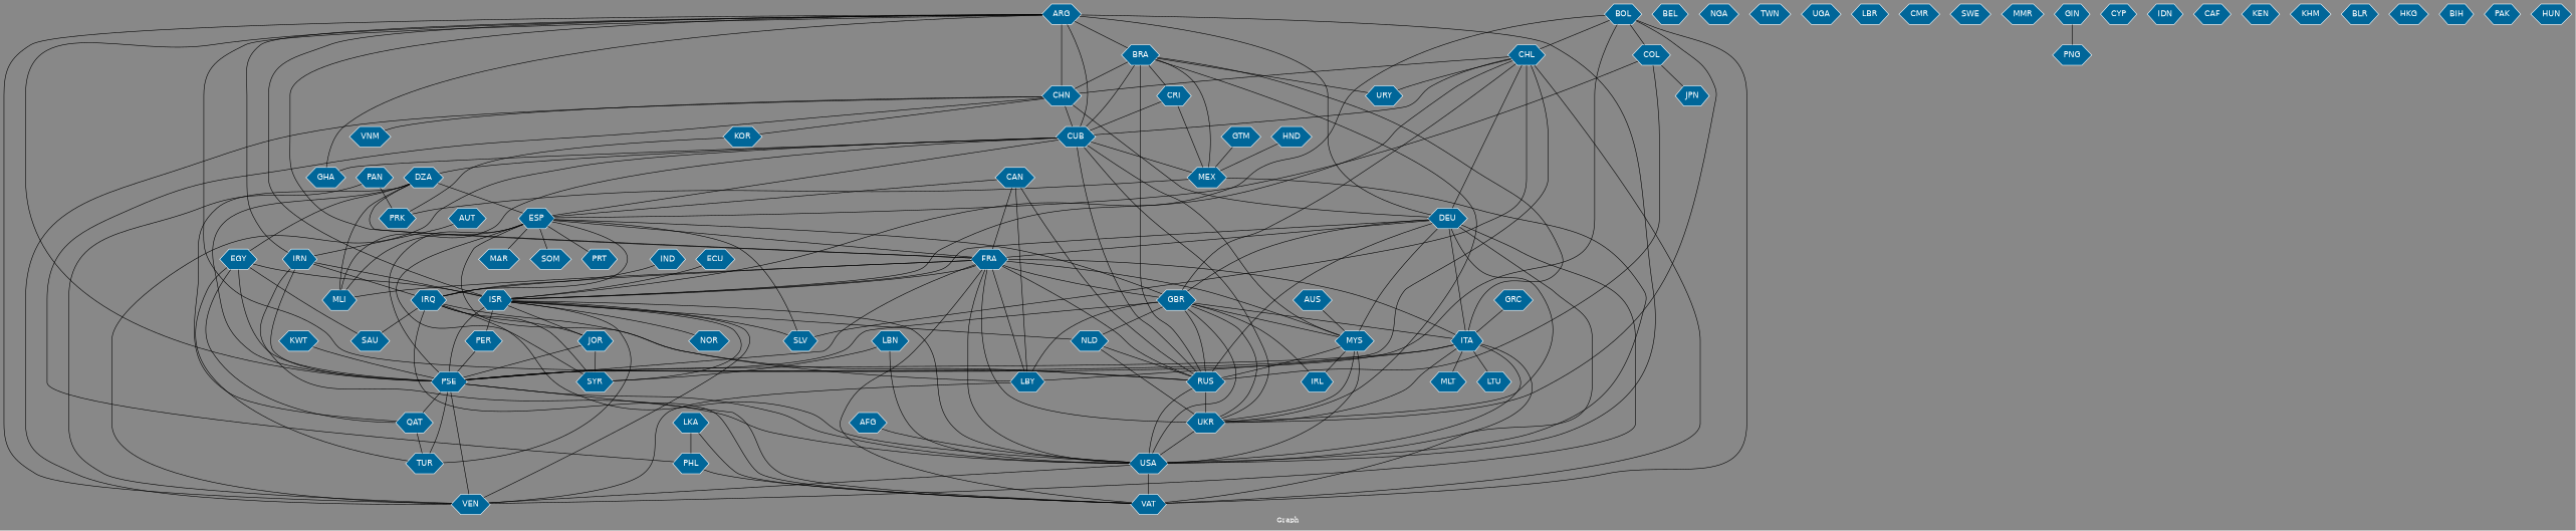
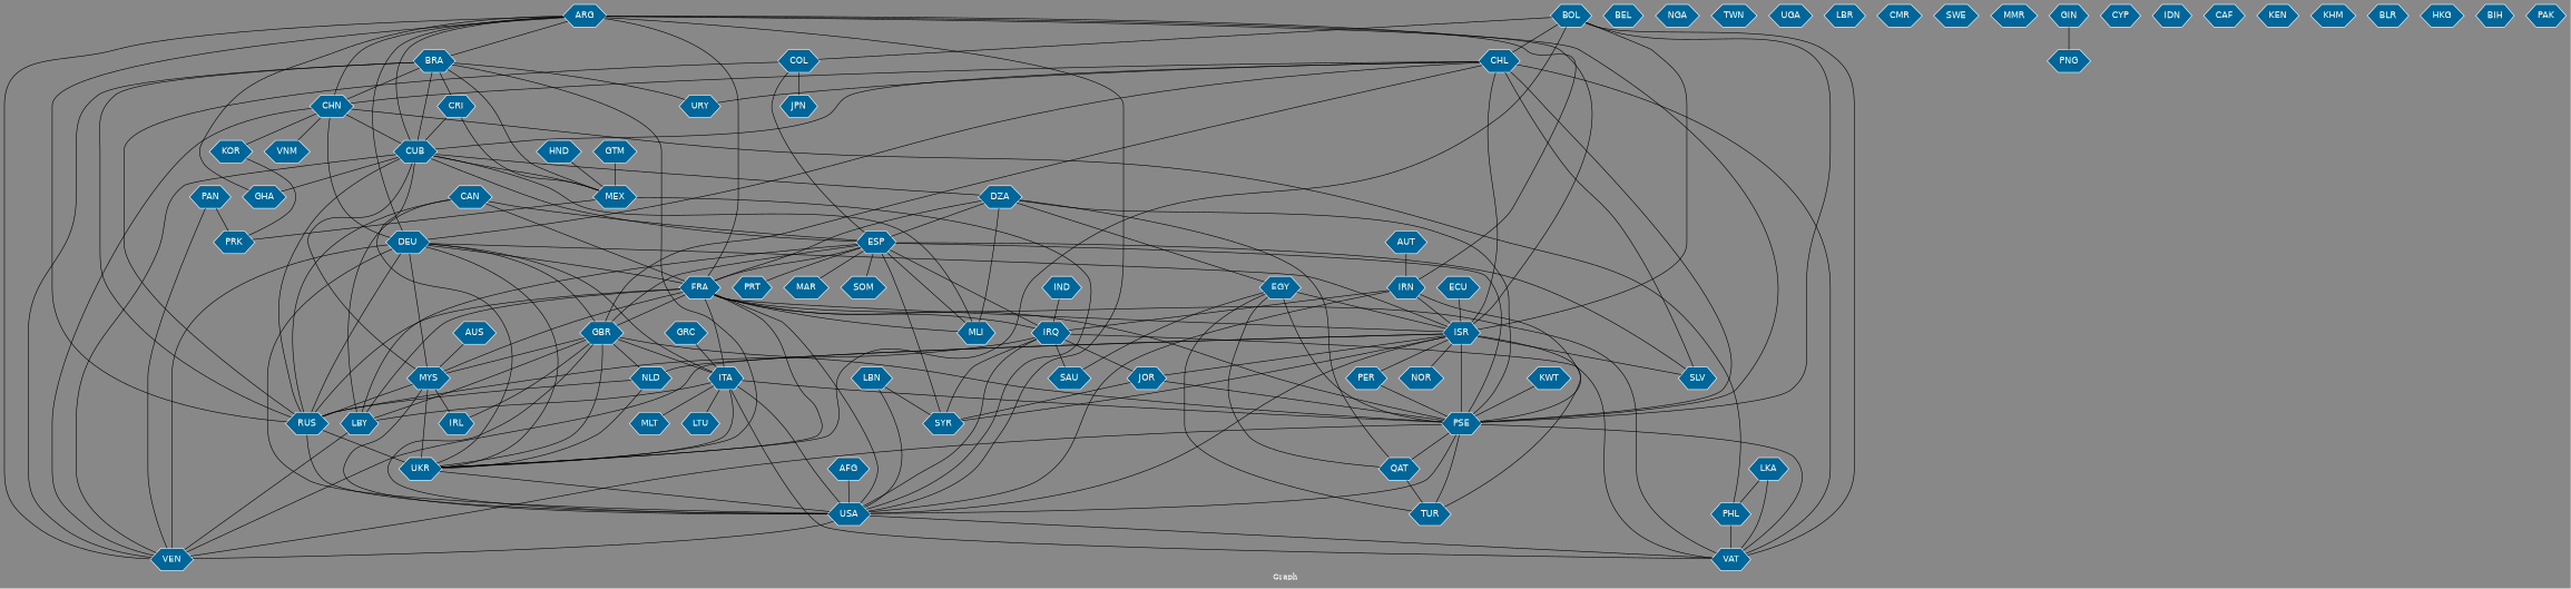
  graph {
    bgcolor="#888888"
    fontcolor=white
    fontsize=12
    label="Graph"
    node [color=white fillcolor="#006699" fontcolor=white fontname=Helvetica shape=hexagon style=filled]
    edge [arrowhead=open color=black fontcolor=white fontname=Courier fontsize=12 weight=1]
    n1 [label=ARG]
    n2 [label=PSE]
    n3 [label=IRN]
    n4 [label=USA]
    n5 [label=RUS]
    n6 [label=FRA]
    n7 [label=ISR]
    n8 [label=DEU]
    n9 [label=CHN]
    n10 [label=VEN]
    n11 [label=CUB]
    n12 [label=BRA]
    n13 [label=GHA]
    n14 [label=VAT]
    n15 [label=QAT]
    n16 [label=TUR]
    n17 [label=IRQ]
    n18 [label=UKR]
    n19 [label=GBR]
    n20 [label=ITA]
    n21 [label=MYS]
    n22 [label=MLI]
    n23 [label=LBY]
    n24 [label=SYR]
    n25 [label=PER]
    n26 [label=SLV]
    n27 [label=NLD]
    n28 [label=NOR]
    n29 [label=JOR]
    n30 [label=PHL]
    n31 [label=KOR]
    n32 [label=VNM]
    n33 [label=ESP]
    n34 [label=MEX]
    n35 [label=DZA]
    n36 [label=URY]
    n37 [label=CRI]
    n38 [label=BEL]
    n39 [label=SAU]
    n40 [label=PAN]
    n41 [label=PRK]
    n42 [label=IRL]
    n43 [label=MLT]
    n44 [label=LTU]
    n45 [label=COL]
    n46 [label=JPN]
    n47 [label=MAR]
    n48 [label=SOM]
    n49 [label=PRT]
    n50 [label=ECU]
    n51 [label=AFG]
    n52 [label=EGY]
    n53 [label=CHL]
    n54 [label=NGA]
    n55 [label=BOL]
    n56 [label=KWT]
    n57 [label=GRC]
    n58 [label=HND]
    n59 [label=TWN]
    n60 [label=GTM]
    n61 [label=UGA]
    n62 [label=IND]
    n63 [label=CAN]
    n64 [label=LBR]
    n65 [label=CMR]
    n66 [label=SWE]
    n67 [label=LBN]
    n68 [label=MMR]
    n69 [label=GIN]
    n70 [label=PNG]
    n71 [label=LKA]
    n72 [label=CYP]
    n73 [label=IDN]
    n74 [label=CAF]
    n75 [label=KEN]
    n76 [label=KHM]
    n77 [label=AUS]
    n78 [label=BLR]
    n79 [label=HKG]
    n80 [label=BIH]
    n81 [label=PAK]
    n82 [label=AUT]
-   n83 [label=HUN]
    n1 -- n2
    n1 -- n3 [weight=2]
    n1 -- n4 [weight=5]
    n1 -- n5 [weight=2]
    n1 -- n6 [weight=2]
    n1 -- n7
    n1 -- n8
    n1 -- n9 [weight=3]
    n1 -- n10
    n1 -- n11
    n1 -- n12 [weight=2]
    n1 -- n13
    n2 -- n4 [weight=7]
    n2 -- n10 [weight=2]
    n2 -- n14
    n2 -- n15 [weight=3]
    n2 -- n16 [weight=2]
    n3 -- n2 [weight=4]
    n3 -- n4 [weight=2]
    n3 -- n7 [weight=3]
    n3 -- n17 [weight=4]
    n4 -- n10
    n4 -- n14
    n5 -- n4 [weight=6]
    n5 -- n18 [weight=45]
    n6 -- n2 [weight=3]
    n6 -- n4
    n6 -- n5 [weight=4]
    n6 -- n7 [weight=4]
    n6 -- n14 [weight=3]
    n6 -- n17
    n6 -- n18 [weight=3]
    n6 -- n19 [weight=3]
    n6 -- n20
    n6 -- n21
    n6 -- n22 [weight=3]
    n6 -- n23 [weight=2]
    n7 -- n2 [weight=96]
    n7 -- n4 [weight=4]
    n7 -- n10 [weight=2]
    n7 -- n16
    n7 -- n24
    n7 -- n25
    n7 -- n26
    n7 -- n27
    n7 -- n28
    n7 -- n29
    n8 -- n4 [weight=9]
    n8 -- n5 [weight=6]
    n8 -- n6 [weight=4]
    n8 -- n7
    n8 -- n10 [weight=2]
    n8 -- n18 [weight=7]
    n8 -- n19 [weight=2]
    n8 -- n20
    n8 -- n21
    n9 -- n8 [weight=2]
    n9 -- n10
    n9 -- n11 [weight=2]
    n9 -- n30
    n9 -- n31
    n9 -- n32
    n11 -- n5 [weight=4]
    n11 -- n10 [weight=2]
    n11 -- n13
    n11 -- n18
    n11 -- n21
    n11 -- n22
    n11 -- n33
    n11 -- n34
    n11 -- n35 [weight=3]
    n12 -- n5 [weight=3]
    n12 -- n9 [weight=3]
-   n12 -- n20
+   n12 -- n10
    n12 -- n11 [weight=2]
    n12 -- n18
    n12 -- n34
    n12 -- n36
    n12 -- n37
    n15 -- n16 [weight=2]
    n17 -- n4 [weight=3]
    n17 -- n5 [weight=2]
    n17 -- n14
    n17 -- n24
    n17 -- n29
    n17 -- n39 [weight=2]
    n18 -- n4 [weight=6]
    n19 -- n2 [weight=3]
    n19 -- n4 [weight=2]
-   n19 -- n5 [weight=5]
    n19 -- n18 [weight=2]
    n19 -- n20 [weight=2]
    n19 -- n21 [weight=2]
    n19 -- n23
    n19 -- n27
    n19 -- n42 [weight=2]
    n20 -- n2
    n20 -- n4
    n20 -- n14 [weight=2]
    n20 -- n18
    n20 -- n23 [weight=3]
    n20 -- n43
    n20 -- n44
    n21 -- n4 [weight=2]
    n21 -- n5 [weight=5]
    n21 -- n18 [weight=17]
    n21 -- n42 [weight=4]
    n23 -- n10
    n25 -- n2
    n27 -- n5 [weight=2]
    n27 -- n18 [weight=4]
    n29 -- n2
    n29 -- n24
    n30 -- n14
    n31 -- n41
    n33 -- n2 [weight=4]
    n33 -- n6
    n33 -- n17
    n33 -- n19
    n33 -- n22 [weight=2]
    n33 -- n23 [weight=2]
    n33 -- n24
    n33 -- n26
    n33 -- n47
    n33 -- n48
    n33 -- n49
    n34 -- n4
    n34 -- n41
    n35 -- n2
    n35 -- n6 [weight=2]
    n35 -- n15
    n35 -- n22 [weight=7]
    n35 -- n33
    n35 -- n52
    n37 -- n11
    n37 -- n34
    n40 -- n10 [weight=2]
    n40 -- n41
    n45 -- n5
    n45 -- n33
    n45 -- n46
    n50 -- n7
    n51 -- n4 [weight=2]
    n52 -- n2 [weight=9]
    n52 -- n7 [weight=2]
    n52 -- n15
    n52 -- n16
    n52 -- n39
    n53 -- n2
    n53 -- n7 [weight=2]
    n53 -- n8
    n53 -- n9
    n53 -- n11
    n53 -- n14 [weight=2]
    n53 -- n19
    n53 -- n26
    n53 -- n36
    n55 -- n2
    n55 -- n7
    n55 -- n14 [weight=3]
    n55 -- n18
    n55 -- n45 [weight=2]
    n55 -- n53 [weight=4]
    n56 -- n2
    n57 -- n20
    n58 -- n34
    n60 -- n34 [weight=2]
    n62 -- n17
    n63 -- n5
    n63 -- n6
    n63 -- n23
    n63 -- n33
    n67 -- n4
    n67 -- n24
    n69 -- n70
    n71 -- n14
    n71 -- n30
    n77 -- n21
    n82 -- n3
  }
